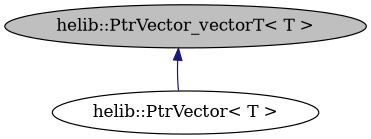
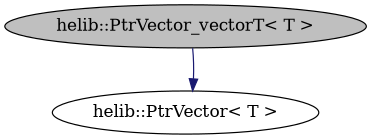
  digraph {
    node [color=black style=filled]
    n1 [fillcolor=grey75 fontcolor=black label="helib::PtrVector_vectorT\< T \>"]
    n2 [fillcolor=white label="helib::PtrVector\< T \>"]
-   n1 -> n2 [color=midnightblue dir=back style=solid]
+   n2 -> n1 [color=midnightblue dir=back style=solid]
  }
